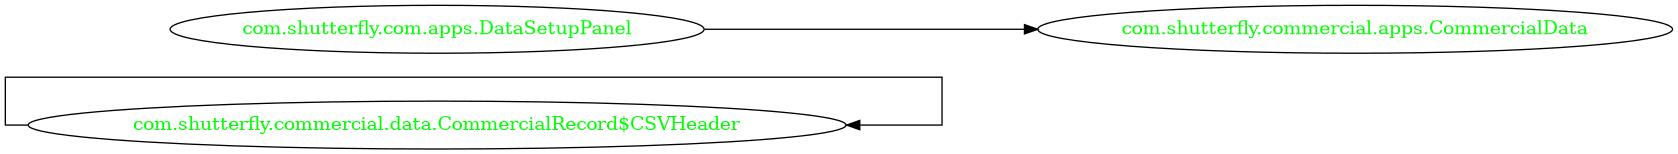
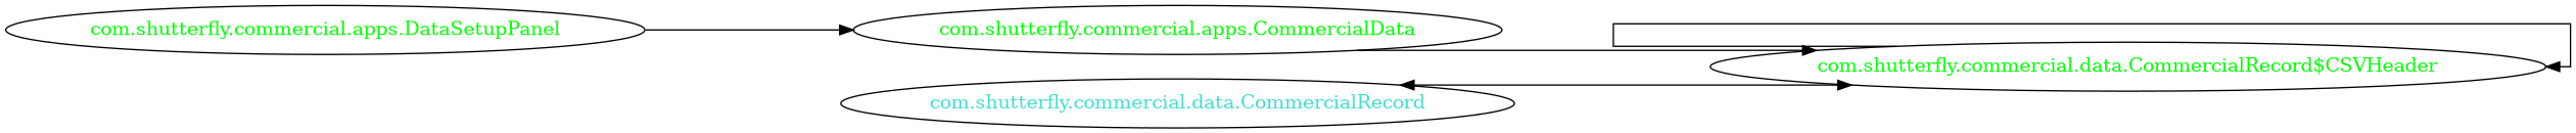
  digraph {
    concentrate=true
    rankdir=LR
    ranksep=2.0
    splines=ortho
    node [fontcolor=green]
    "com.shutterfly.commercial.data.CommercialRecord$CSVHeader"
-   "com.shutterfly.commercial.apps.DataSetupPanel" [label="com.shutterfly.com.apps.DataSetupPanel"]
+   "com.shutterfly.commercial.apps.DataSetupPanel"
    "com.shutterfly.commercial.apps.CommercialData"
+   "com.shutterfly.commercial.data.CommercialRecord" [fontcolor=turquoise]
    "com.shutterfly.commercial.data.CommercialRecord$CSVHeader" -> "com.shutterfly.commercial.data.CommercialRecord$CSVHeader"
    "com.shutterfly.commercial.apps.DataSetupPanel" -> "com.shutterfly.commercial.apps.CommercialData"
+   "com.shutterfly.commercial.apps.CommercialData" -> "com.shutterfly.commercial.data.CommercialRecord$CSVHeader"
+   "com.shutterfly.commercial.data.CommercialRecord" -> "com.shutterfly.commercial.data.CommercialRecord$CSVHeader" [dir=both]
  }
